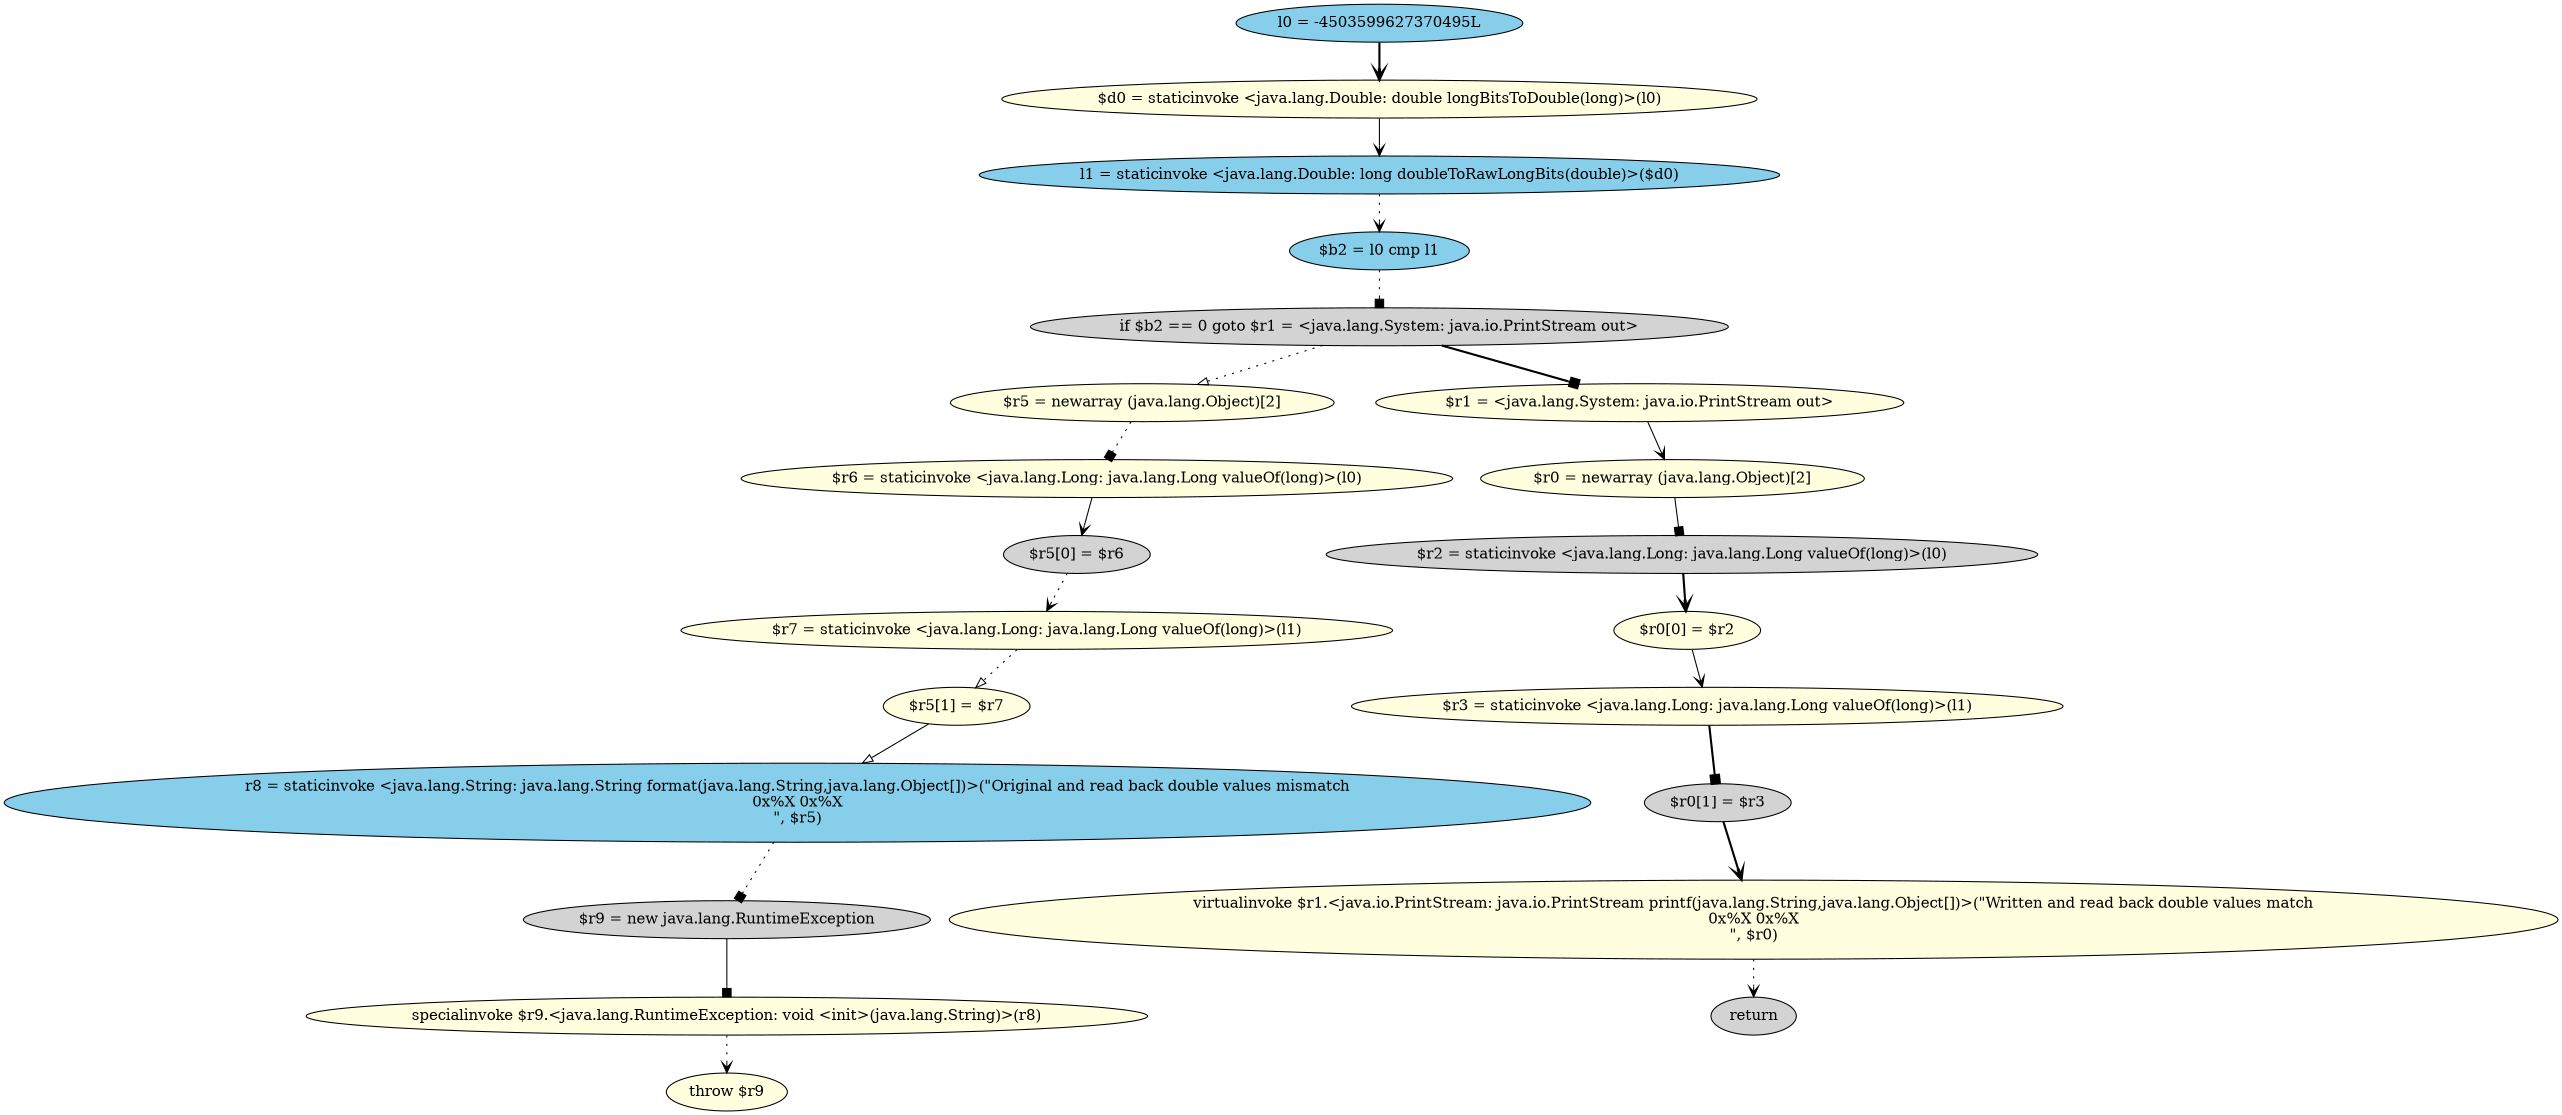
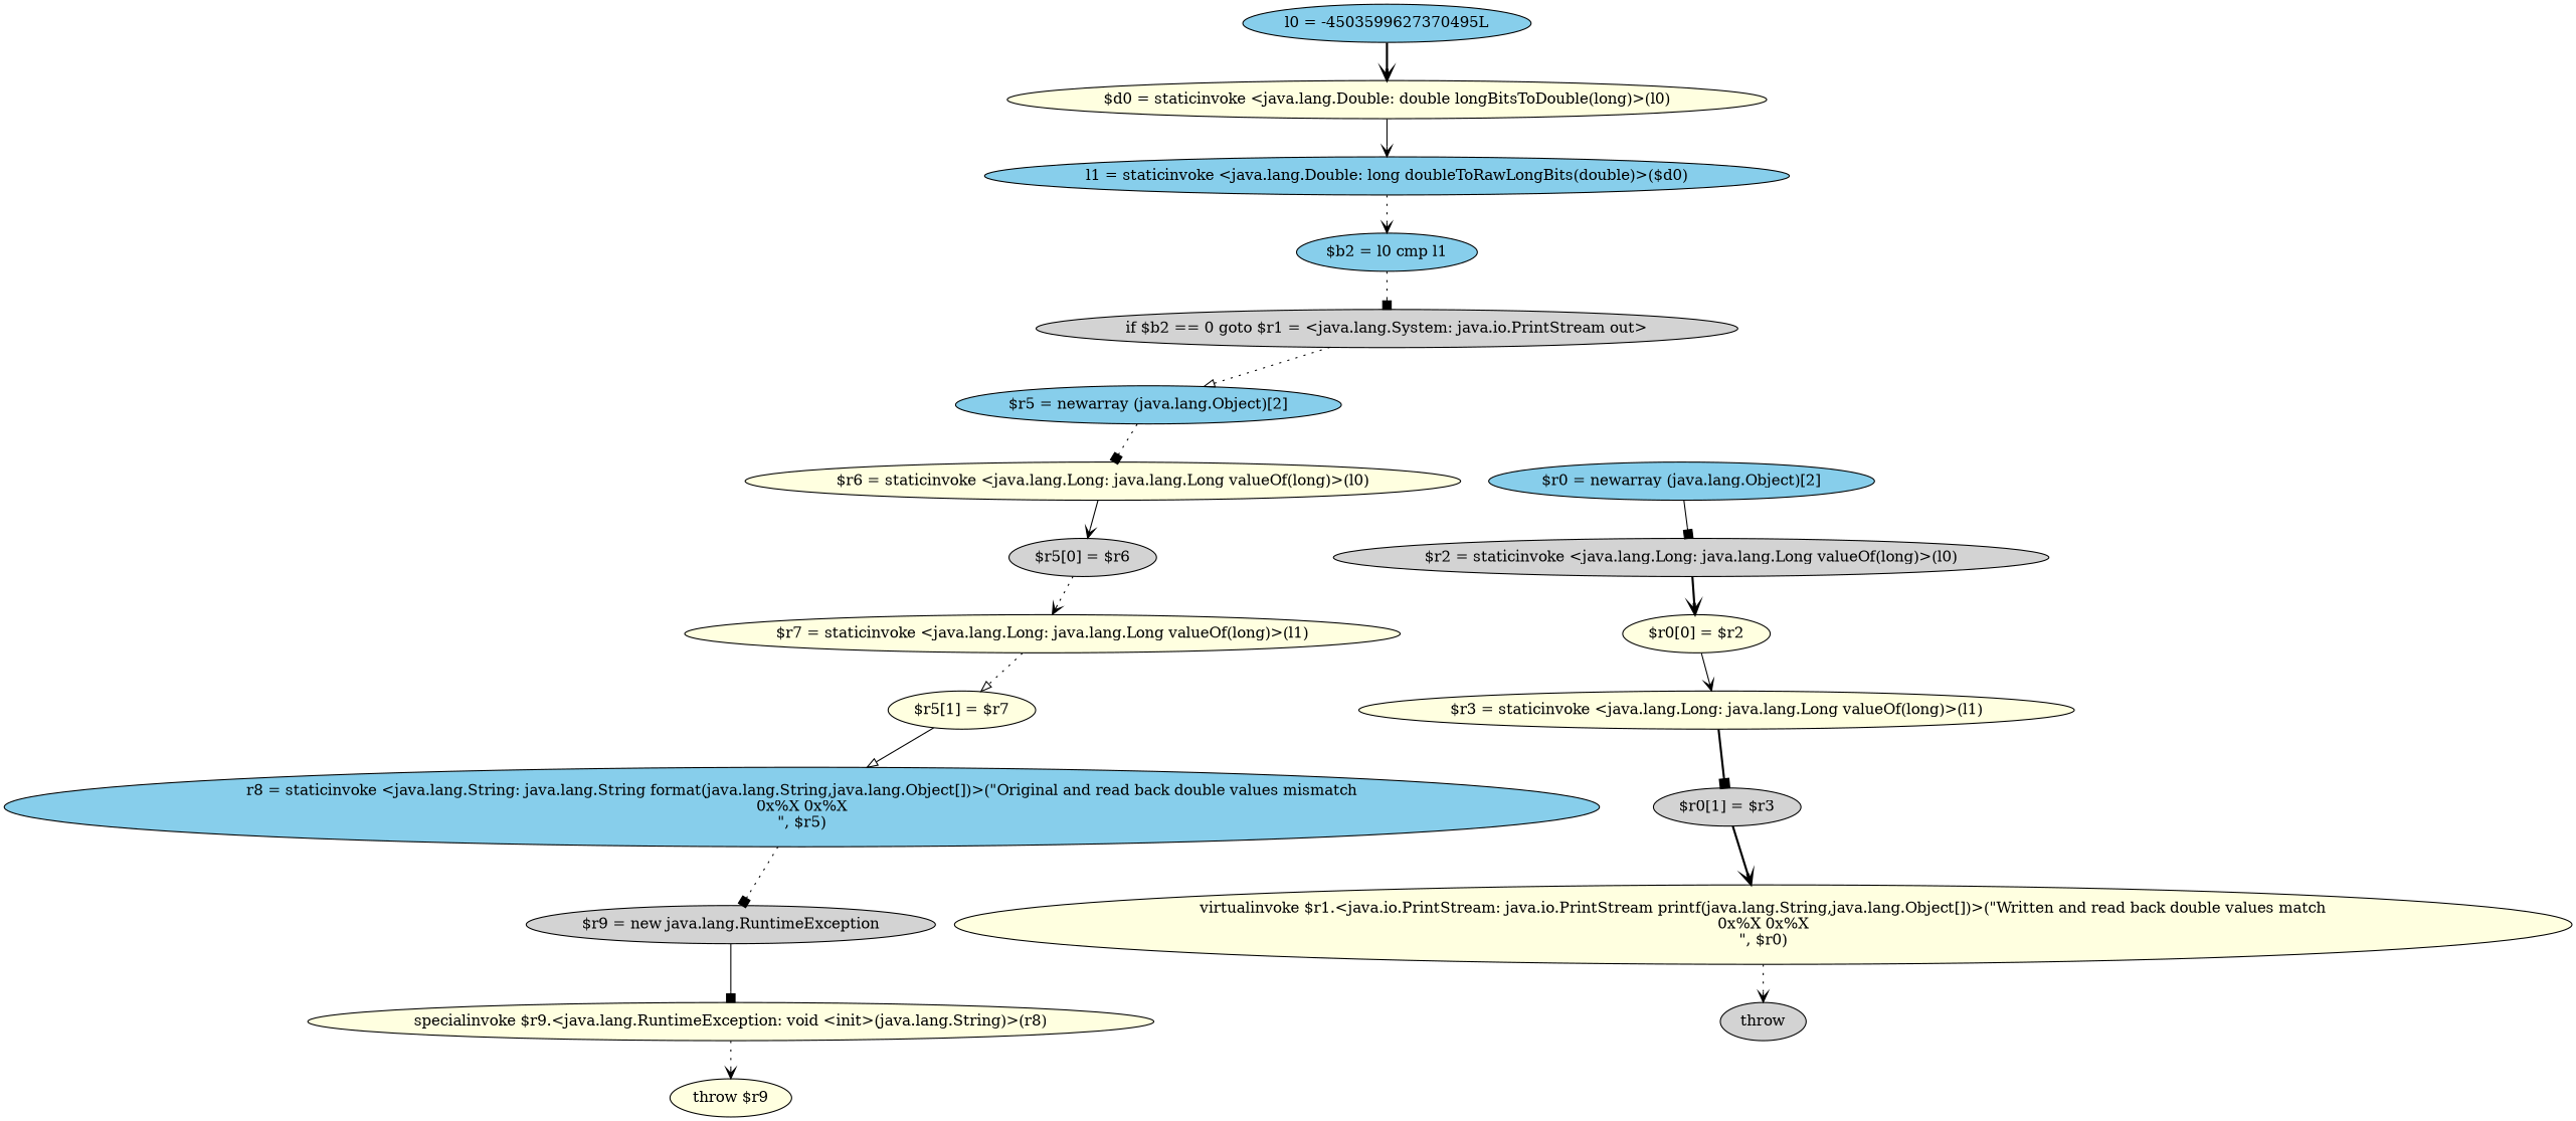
  digraph {
    node [fillcolor=lightyellow style=filled]
    edge [arrowhead=vee style=dotted]
    "l0 = -4503599627370495L" [fillcolor=skyblue]
    "$d0 = staticinvoke <java.lang.Double: double longBitsToDouble(long)>(l0)"
    "l1 = staticinvoke <java.lang.Double: long doubleToRawLongBits(double)>($d0)" [fillcolor=skyblue]
    "$b2 = l0 cmp l1" [fillcolor=skyblue]
    "if $b2 == 0 goto $r1 = <java.lang.System: java.io.PrintStream out>" [fillcolor=lightgrey]
-   "$r5 = newarray (java.lang.Object)[2]"
-   "$r1 = <java.lang.System: java.io.PrintStream out>"
+   "$r5 = newarray (java.lang.Object)[2]" [fillcolor=skyblue]
    "$r6 = staticinvoke <java.lang.Long: java.lang.Long valueOf(long)>(l0)"
-   "$r0 = newarray (java.lang.Object)[2]"
+   "$r0 = newarray (java.lang.Object)[2]" [fillcolor=skyblue]
    "$r5[0] = $r6" [fillcolor=lightgrey]
    "$r7 = staticinvoke <java.lang.Long: java.lang.Long valueOf(long)>(l1)"
    "$r5[1] = $r7"
    "r8 = staticinvoke <java.lang.String: java.lang.String format(java.lang.String,java.lang.Object[])>(\"Original and read back double values mismatch\n0x%X 0x%X\n\", $r5)" [fillcolor=skyblue]
    "$r9 = new java.lang.RuntimeException" [fillcolor=lightgrey]
    "specialinvoke $r9.<java.lang.RuntimeException: void <init>(java.lang.String)>(r8)"
    "throw $r9"
    "$r2 = staticinvoke <java.lang.Long: java.lang.Long valueOf(long)>(l0)" [fillcolor=lightgrey]
    "$r0[0] = $r2"
    "$r3 = staticinvoke <java.lang.Long: java.lang.Long valueOf(long)>(l1)"
    "$r0[1] = $r3" [fillcolor=lightgrey]
    "virtualinvoke $r1.<java.io.PrintStream: java.io.PrintStream printf(java.lang.String,java.lang.Object[])>(\"Written and read back double values match\n0x%X 0x%X\n\", $r0)"
-   return [fillcolor=lightgrey]
+   return [fillcolor=lightgrey label=throw]
    "l0 = -4503599627370495L" -> "$d0 = staticinvoke <java.lang.Double: double longBitsToDouble(long)>(l0)" [style=bold]
    "$d0 = staticinvoke <java.lang.Double: double longBitsToDouble(long)>(l0)" -> "l1 = staticinvoke <java.lang.Double: long doubleToRawLongBits(double)>($d0)" [style=solid]
    "l1 = staticinvoke <java.lang.Double: long doubleToRawLongBits(double)>($d0)" -> "$b2 = l0 cmp l1"
    "$b2 = l0 cmp l1" -> "if $b2 == 0 goto $r1 = <java.lang.System: java.io.PrintStream out>" [arrowhead=box]
    "if $b2 == 0 goto $r1 = <java.lang.System: java.io.PrintStream out>" -> "$r5 = newarray (java.lang.Object)[2]" [arrowhead=onormal]
-   "if $b2 == 0 goto $r1 = <java.lang.System: java.io.PrintStream out>" -> "$r1 = <java.lang.System: java.io.PrintStream out>" [arrowhead=box style=bold]
    "$r5 = newarray (java.lang.Object)[2]" -> "$r6 = staticinvoke <java.lang.Long: java.lang.Long valueOf(long)>(l0)" [arrowhead=box]
-   "$r1 = <java.lang.System: java.io.PrintStream out>" -> "$r0 = newarray (java.lang.Object)[2]" [style=solid]
    "$r6 = staticinvoke <java.lang.Long: java.lang.Long valueOf(long)>(l0)" -> "$r5[0] = $r6" [style=solid]
    "$r0 = newarray (java.lang.Object)[2]" -> "$r2 = staticinvoke <java.lang.Long: java.lang.Long valueOf(long)>(l0)" [arrowhead=box style=solid]
    "$r5[0] = $r6" -> "$r7 = staticinvoke <java.lang.Long: java.lang.Long valueOf(long)>(l1)"
    "$r7 = staticinvoke <java.lang.Long: java.lang.Long valueOf(long)>(l1)" -> "$r5[1] = $r7" [arrowhead=onormal]
    "$r5[1] = $r7" -> "r8 = staticinvoke <java.lang.String: java.lang.String format(java.lang.String,java.lang.Object[])>(\"Original and read back double values mismatch\n0x%X 0x%X\n\", $r5)" [arrowhead=onormal style=solid]
    "r8 = staticinvoke <java.lang.String: java.lang.String format(java.lang.String,java.lang.Object[])>(\"Original and read back double values mismatch\n0x%X 0x%X\n\", $r5)" -> "$r9 = new java.lang.RuntimeException" [arrowhead=box]
    "$r9 = new java.lang.RuntimeException" -> "specialinvoke $r9.<java.lang.RuntimeException: void <init>(java.lang.String)>(r8)" [arrowhead=box style=solid]
    "specialinvoke $r9.<java.lang.RuntimeException: void <init>(java.lang.String)>(r8)" -> "throw $r9"
    "$r2 = staticinvoke <java.lang.Long: java.lang.Long valueOf(long)>(l0)" -> "$r0[0] = $r2" [style=bold]
    "$r0[0] = $r2" -> "$r3 = staticinvoke <java.lang.Long: java.lang.Long valueOf(long)>(l1)" [style=solid]
    "$r3 = staticinvoke <java.lang.Long: java.lang.Long valueOf(long)>(l1)" -> "$r0[1] = $r3" [arrowhead=box style=bold]
    "$r0[1] = $r3" -> "virtualinvoke $r1.<java.io.PrintStream: java.io.PrintStream printf(java.lang.String,java.lang.Object[])>(\"Written and read back double values match\n0x%X 0x%X\n\", $r0)" [style=bold]
    "virtualinvoke $r1.<java.io.PrintStream: java.io.PrintStream printf(java.lang.String,java.lang.Object[])>(\"Written and read back double values match\n0x%X 0x%X\n\", $r0)" -> return
  }
